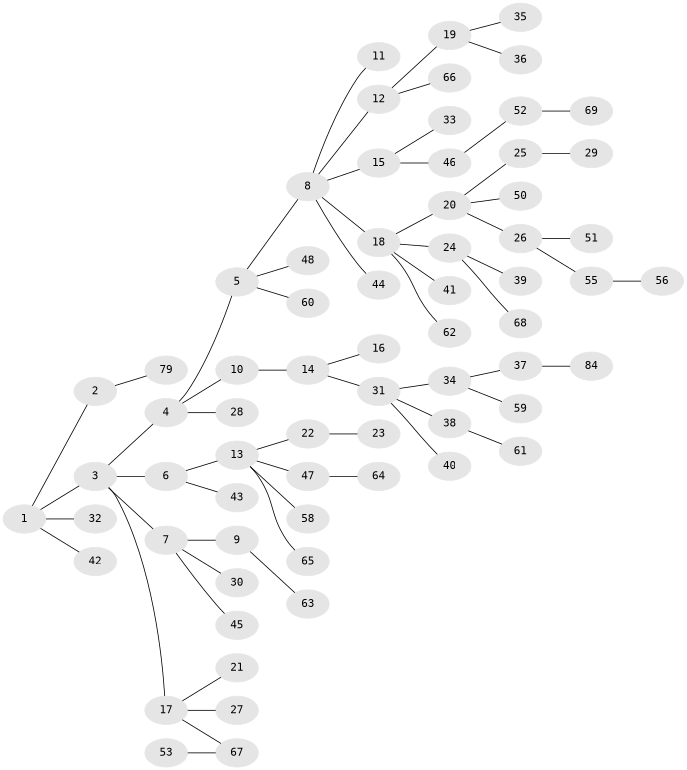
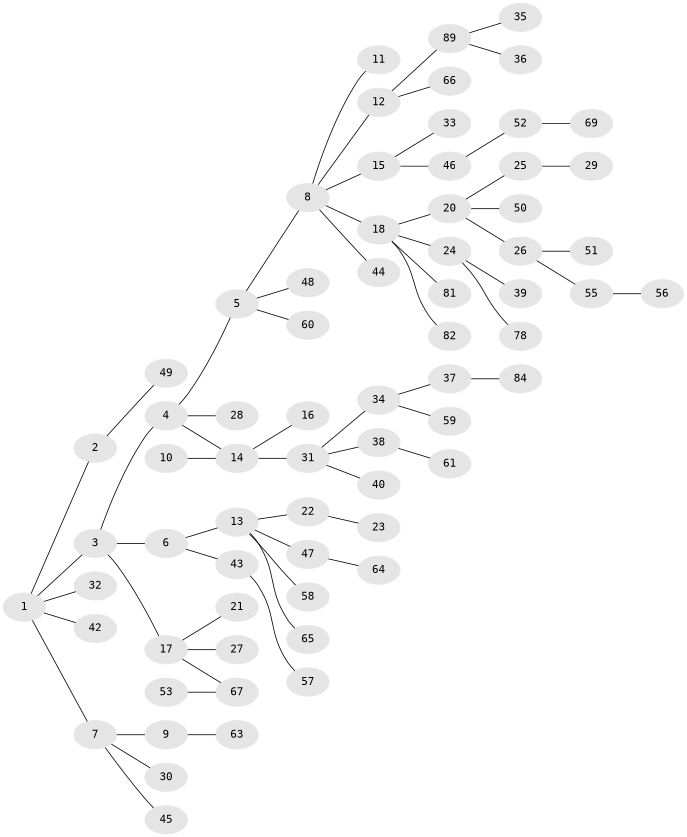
  graph {
    fontname="DejaVu Sans Mono"
    rankdir=LR
    node [color=gray90 fontname="DejaVu Sans Mono" style=filled]
    edge [fontname="DejaVu Sans Mono" weight=1.0]
    1
    2
    3
    32
    42
-   49 [label=79]
+   49
    4
    6
    7
    17
    5
    10
    28
    13
    43
    9
    30
    45
    21
    27
    67
    8
    48
    60
    14
    11
    12
    15
    18
    44
    22
    47
    58
    65
+   57
    63
-   19
+   19 [label=89]
    66
    33
    46
    20
    24
-   41
-   62
+   41 [label=81]
+   62 [label=82]
    16
    31
    35
    36
    23
    64
    34
    38
    40
    52
    53
    25
    50
    26
    39
-   68
+   68 [label=78]
    29
    51
    55
    56
    37
    59
    61
    69
    n69 [label=84]
    1 -- 2
    1 -- 3
    1 -- 32
    1 -- 42 [weight=2.0]
    2 -- 49
    3 -- 4
    3 -- 6
-   3 -- 7
+   1 -- 7
    3 -- 17
    4 -- 5
-   4 -- 10
+   4 -- 14
    4 -- 28 [weight=2.0]
    6 -- 13
    6 -- 43
    7 -- 9 [weight=2.0]
    7 -- 30
    7 -- 45
    17 -- 21
    17 -- 27
    17 -- 67 [weight=3.0]
    5 -- 8
    5 -- 48
    5 -- 60
    10 -- 14 [weight=2.0]
    13 -- 22 [weight=3.0]
    13 -- 47
    13 -- 58
    13 -- 65
+   43 -- 57 [weight=2.0]
    9 -- 63
    8 -- 11
    8 -- 12
    8 -- 15
    8 -- 18
    8 -- 44
    14 -- 16
    14 -- 31
    12 -- 19
    12 -- 66
    15 -- 33
    15 -- 46 [weight=3.0]
    18 -- 20
    18 -- 24
    18 -- 41
    18 -- 62
    22 -- 23
    47 -- 64
    19 -- 35
    19 -- 36
    46 -- 52
    20 -- 25
    20 -- 50 [weight=2.0]
    20 -- 26
    24 -- 39
    24 -- 68
    31 -- 34
    31 -- 38
    31 -- 40
    34 -- 37
    34 -- 59
    38 -- 61
    52 -- 69
    53 -- 67
    25 -- 29
    26 -- 51 [weight=2.0]
    26 -- 55
    55 -- 56
    37 -- n69
  }
